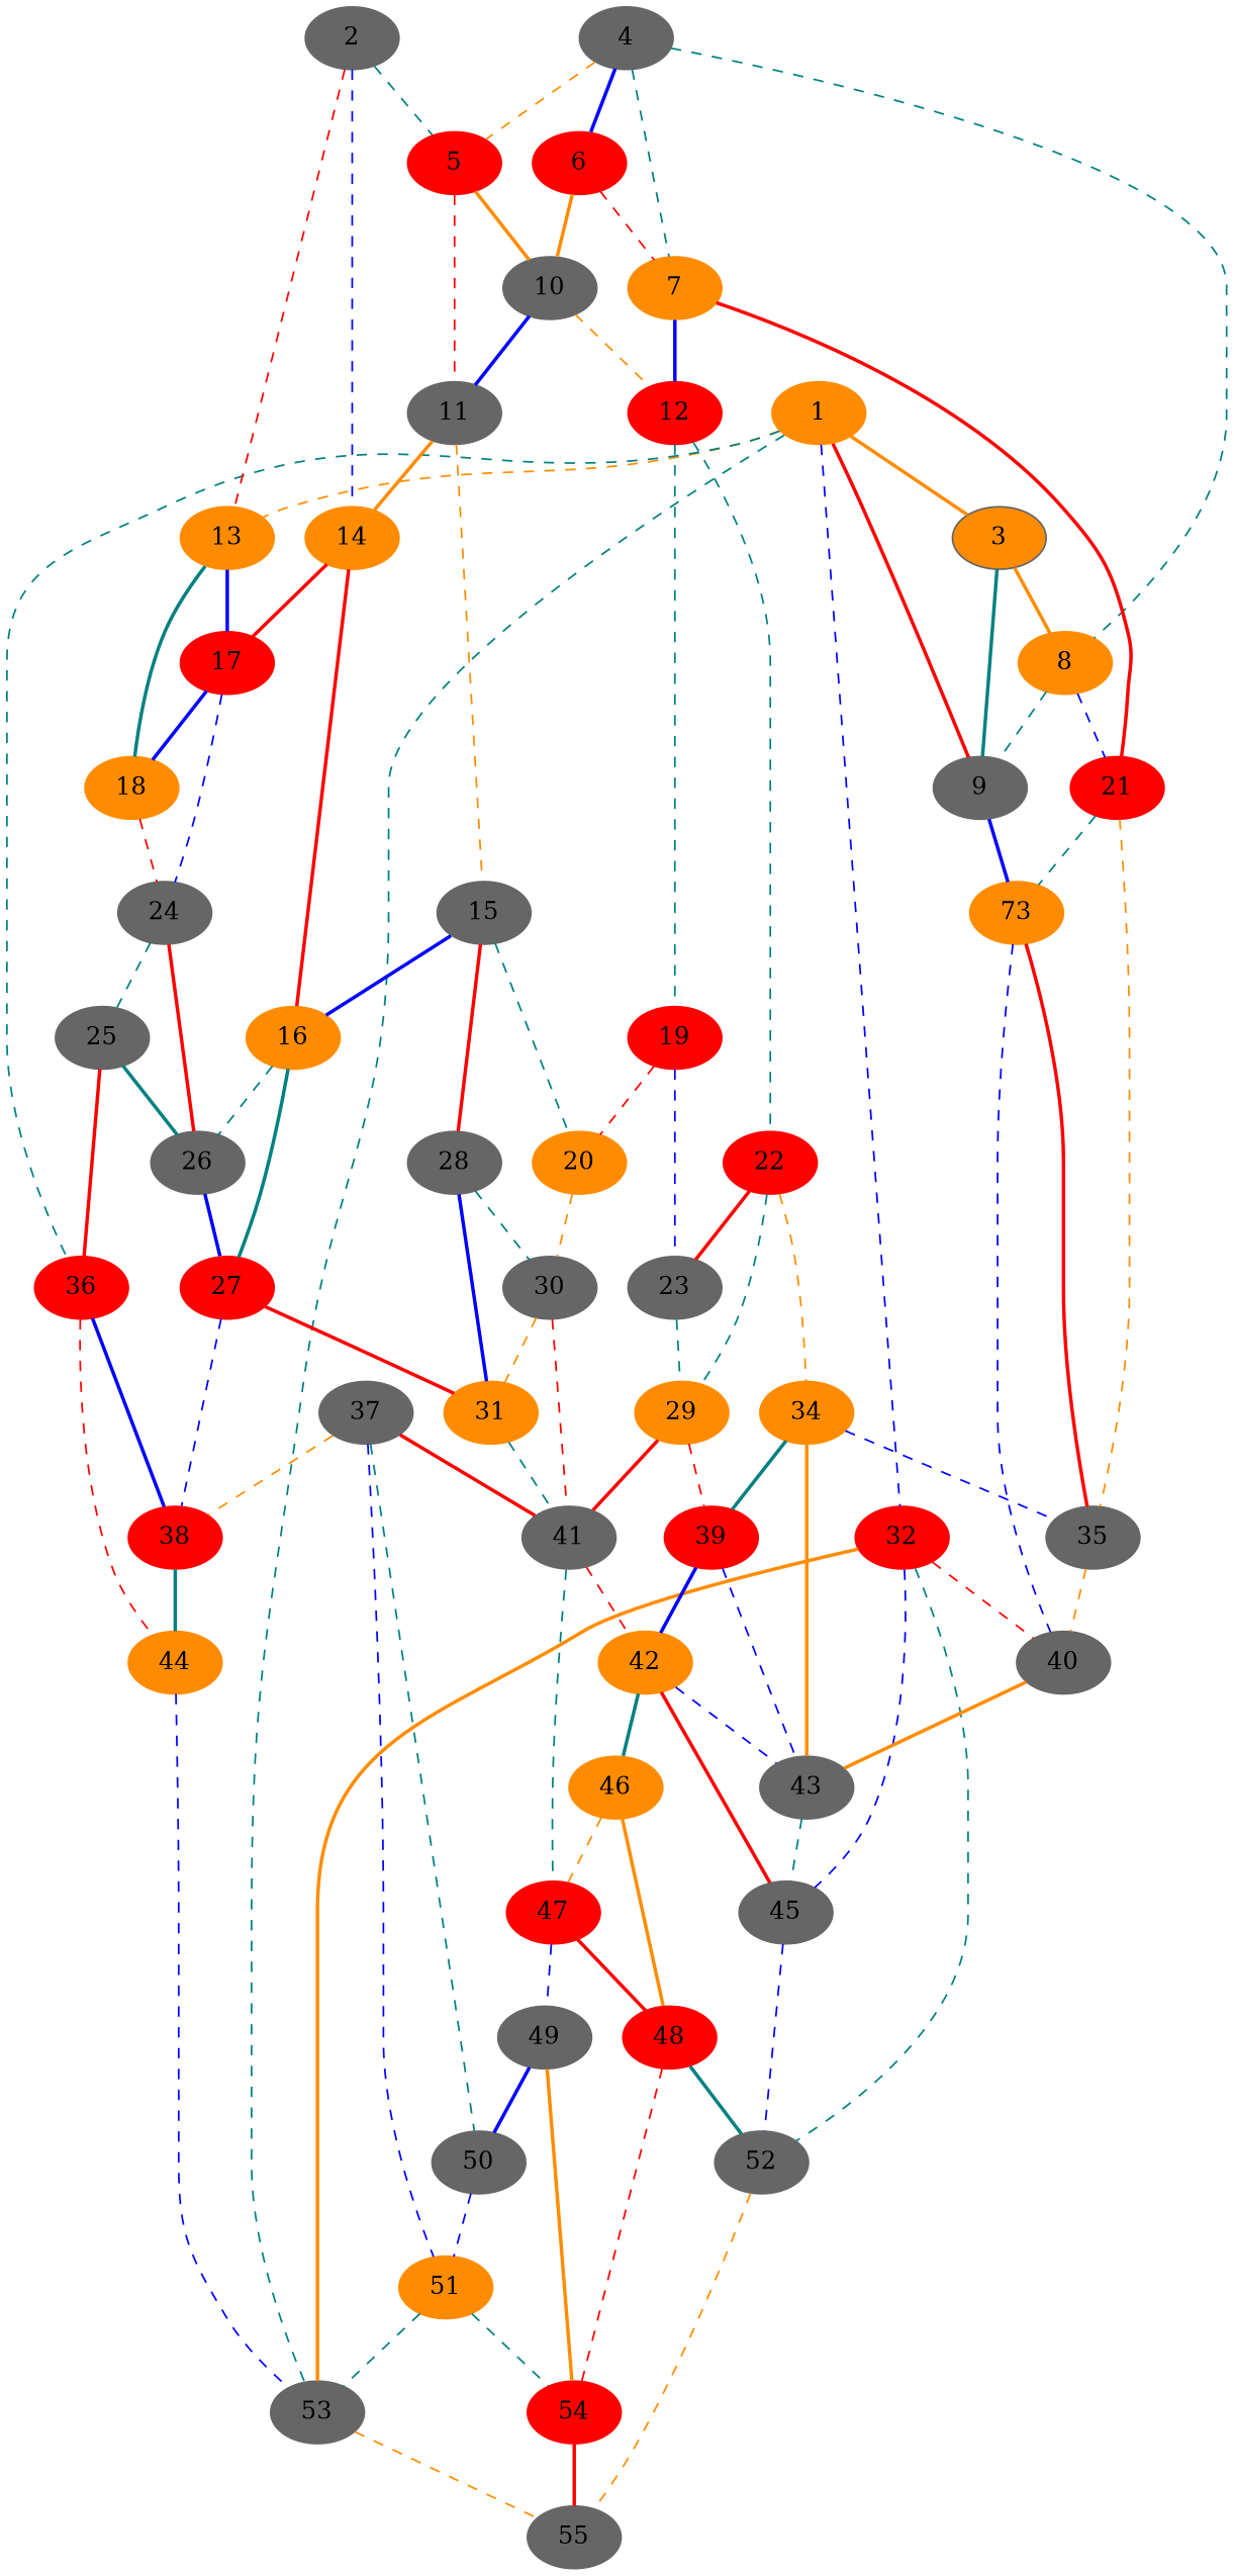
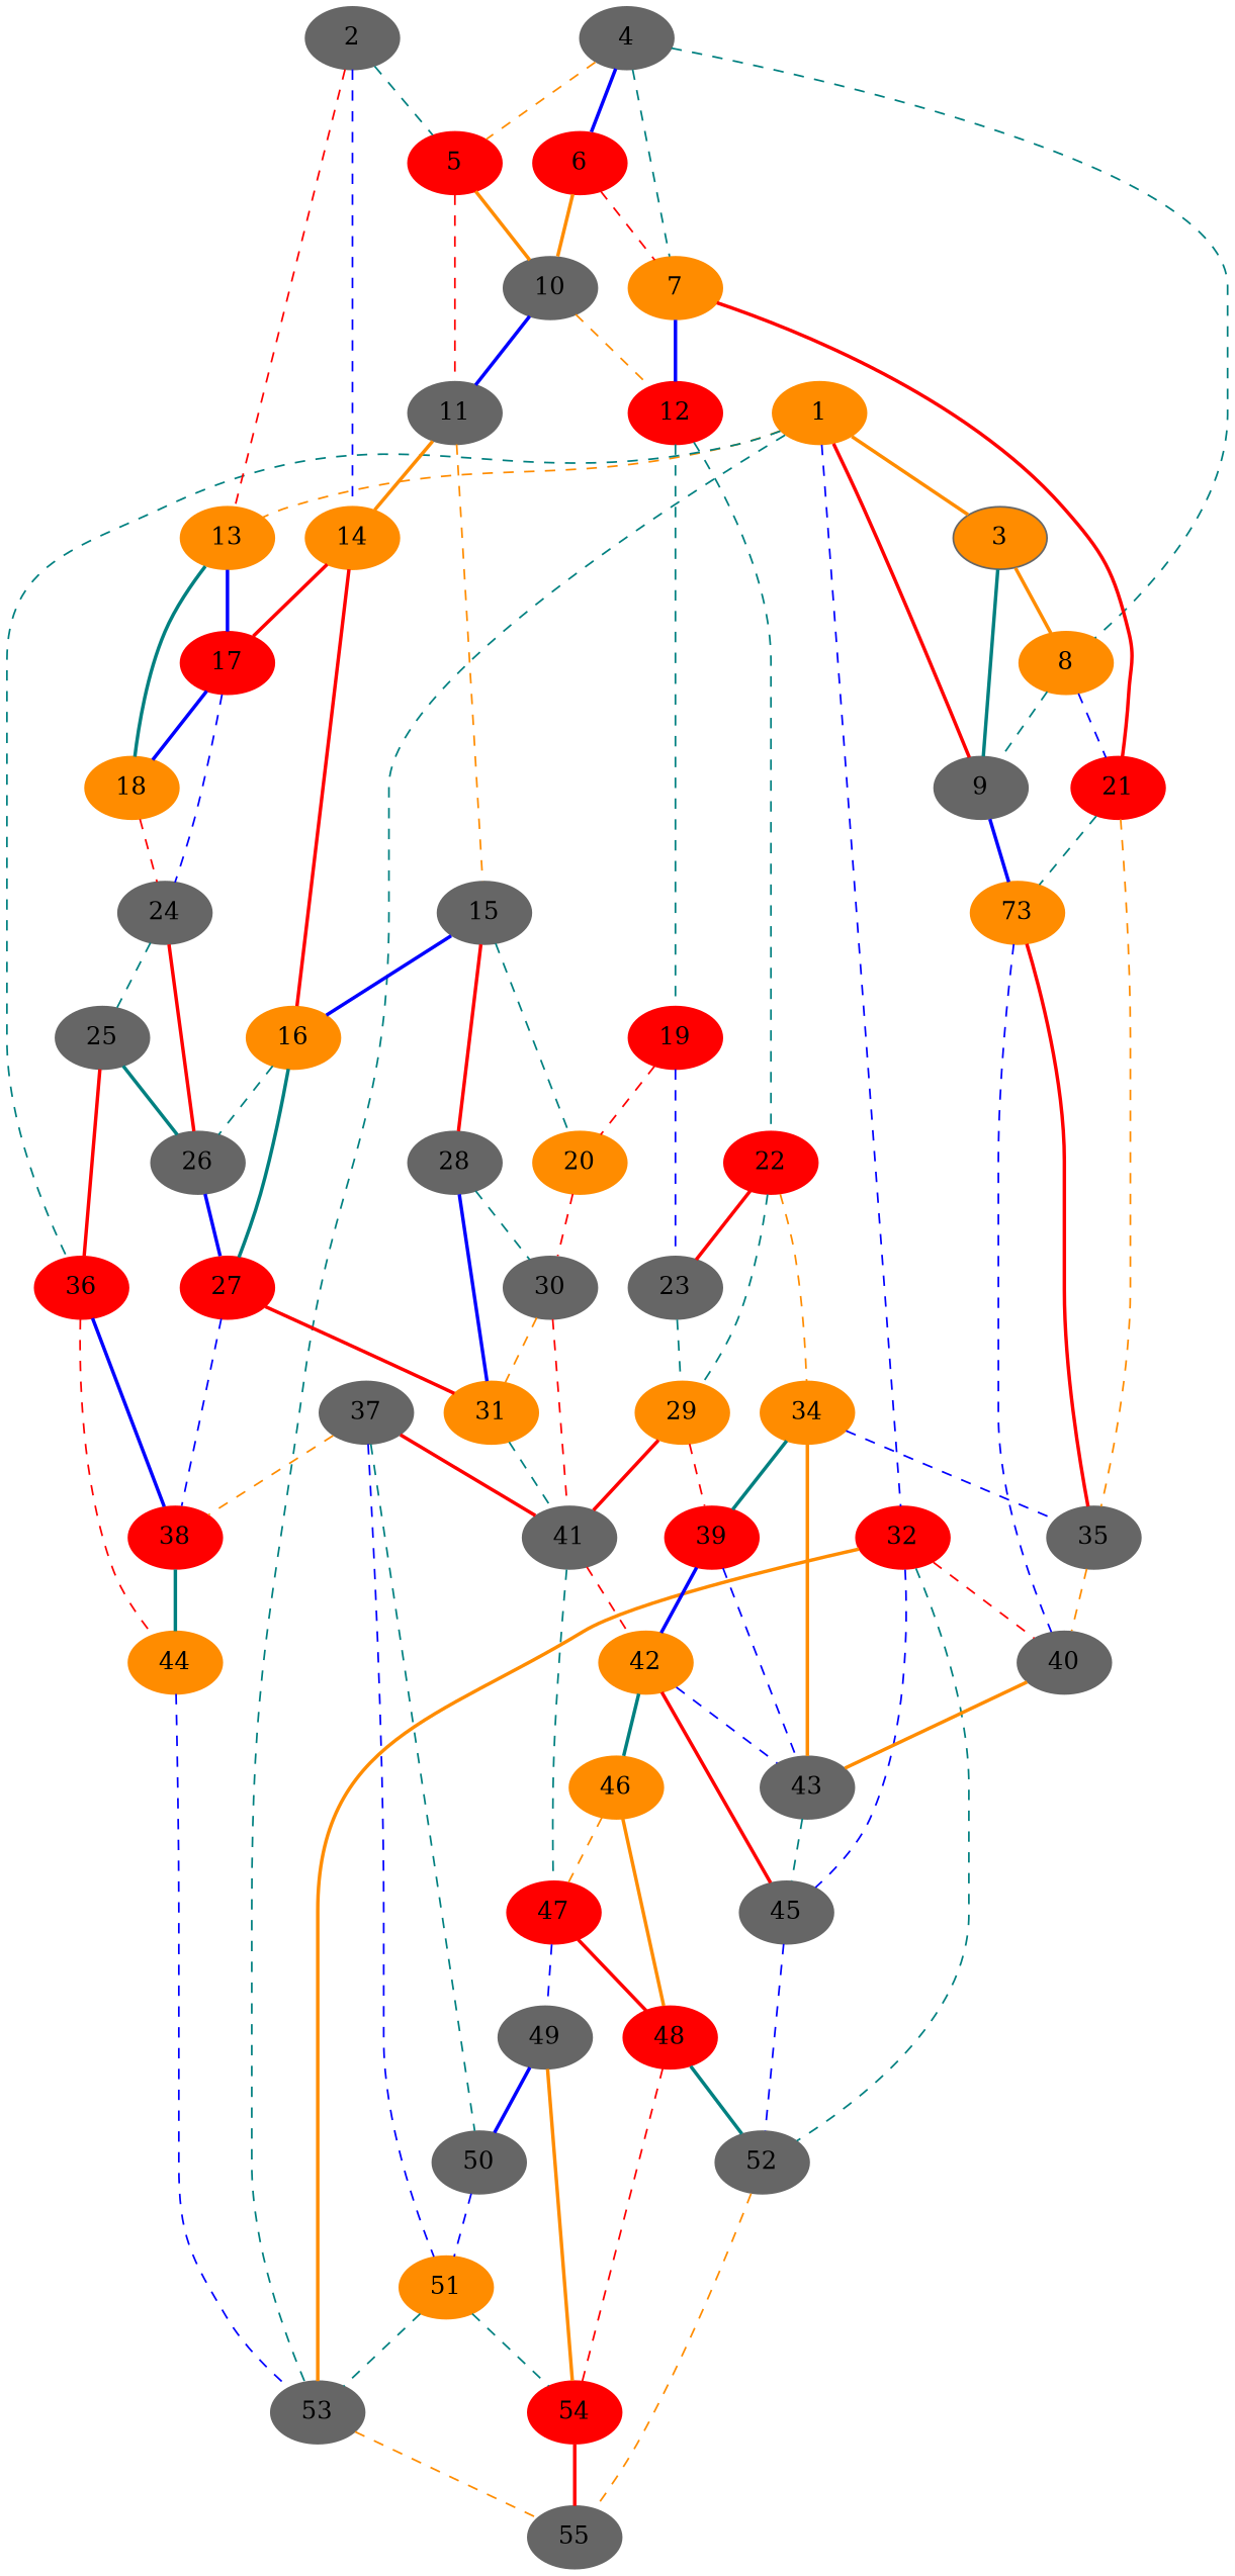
  graph {
    node [color=gray40 style=filled]
    edge [color=teal style=dashed weight=1.0]
    1 [color=darkorange]
    3 [fillcolor=darkorange]
    9
    13 [color=darkorange]
    32 [color=red]
    36 [color=red]
    53
    8 [color=darkorange]
    n9 [color=darkorange label=73]
    17 [color=red]
    18 [color=darkorange]
    40
    45
    52
    38 [color=red]
    44 [color=darkorange]
    55
    2
    5 [color=red]
    14 [color=darkorange]
    10
    11
    16 [color=darkorange]
    21 [color=red]
    4
    6 [color=red]
    7 [color=darkorange]
    12 [color=red]
    15
    19 [color=red]
    22 [color=red]
    35
    20 [color=darkorange]
    28
    23
    29 [color=darkorange]
    34 [color=darkorange]
    24
    26
    27 [color=red]
    30
    31 [color=darkorange]
    25
    41
    39 [color=red]
    43
    42 [color=darkorange]
    47 [color=red]
    37
    50
    51 [color=darkorange]
    54 [color=red]
    46 [color=darkorange]
    48 [color=red]
    49
    1 -- 3 [color=darkorange style=bold]
    1 -- 9 [color=red style=bold]
    1 -- 13 [color=darkorange]
    1 -- 32 [color=blue]
    1 -- 36
    1 -- 53
    3 -- 9 [style=bold]
    3 -- 8 [color=darkorange style=bold]
    9 -- n9 [color=blue style=bold]
    13 -- 17 [color=blue style=bold]
    13 -- 18 [style=bold]
    32 -- 53 [color=darkorange style=bold]
    32 -- 40 [color=red]
    32 -- 45 [color=blue]
    32 -- 52
    36 -- 38 [color=blue style=bold]
    36 -- 44 [color=red]
    53 -- 55 [color=darkorange]
    8 -- 9
    8 -- 21 [color=blue]
    n9 -- 40 [color=blue]
    n9 -- 35 [color=red style=bold]
    17 -- 18 [color=blue style=bold]
    17 -- 24 [color=blue]
    18 -- 24 [color=red]
    40 -- 43 [color=darkorange style=bold weight=2.0]
    45 -- 52 [color=blue]
    52 -- 55 [color=darkorange]
    38 -- 44 [style=bold]
    44 -- 53 [color=blue]
    2 -- 13 [color=red]
    2 -- 5
    2 -- 14 [color=blue]
    5 -- 10 [color=darkorange style=bold]
    5 -- 11 [color=red]
    14 -- 17 [color=red style=bold]
    14 -- 16 [color=red style=bold]
    10 -- 11 [color=blue style=bold]
    10 -- 12 [color=darkorange]
    11 -- 14 [color=darkorange style=bold]
    11 -- 15 [color=darkorange]
    16 -- 26
    16 -- 27 [style=bold]
    21 -- n9
    21 -- 35 [color=darkorange]
    4 -- 8
    4 -- 5 [color=darkorange]
    4 -- 6 [color=blue style=bold]
    4 -- 7
    6 -- 10 [color=darkorange style=bold]
    6 -- 7 [color=red]
    7 -- 21 [color=red style=bold]
    7 -- 12 [color=blue style=bold]
    12 -- 19
    12 -- 22
    15 -- 16 [color=blue style=bold]
    15 -- 20
    15 -- 28 [color=red style=bold]
    19 -- 20 [color=red]
    19 -- 23 [color=blue weight=2.0]
    22 -- 23 [color=red style=bold]
    22 -- 29
    22 -- 34 [color=darkorange]
    35 -- 40 [color=darkorange]
-   20 -- 30 [color=darkorange]
+   20 -- 30 [color=red]
    28 -- 30
    28 -- 31 [color=blue style=bold]
    23 -- 29
    29 -- 41 [color=red style=bold]
    29 -- 39 [color=red]
    34 -- 35 [color=blue]
    34 -- 39 [style=bold]
    34 -- 43 [color=darkorange style=bold]
    24 -- 26 [color=red style=bold]
    24 -- 25
    26 -- 27 [color=blue style=bold]
    27 -- 38 [color=blue]
    27 -- 31 [color=red style=bold]
    30 -- 31 [color=darkorange]
    30 -- 41 [color=red]
    31 -- 41
    25 -- 36 [color=red style=bold]
    25 -- 26 [style=bold]
    41 -- 42 [color=red]
    41 -- 47
    39 -- 43 [color=blue]
    39 -- 42 [color=blue style=bold]
    43 -- 45
    42 -- 45 [color=red style=bold]
    42 -- 43 [color=blue]
    42 -- 46 [style=bold weight=2.0]
    47 -- 48 [color=red style=bold]
    47 -- 49 [color=blue]
    37 -- 38 [color=darkorange]
    37 -- 41 [color=red style=bold]
    37 -- 50
    37 -- 51 [color=blue]
    50 -- 51 [color=blue]
    51 -- 53
    51 -- 54
    54 -- 55 [color=red style=bold]
    46 -- 47 [color=darkorange]
    46 -- 48 [color=darkorange style=bold]
    48 -- 52 [style=bold]
    48 -- 54 [color=red]
    49 -- 50 [color=blue style=bold weight=2.0]
    49 -- 54 [color=darkorange style=bold]
  }
